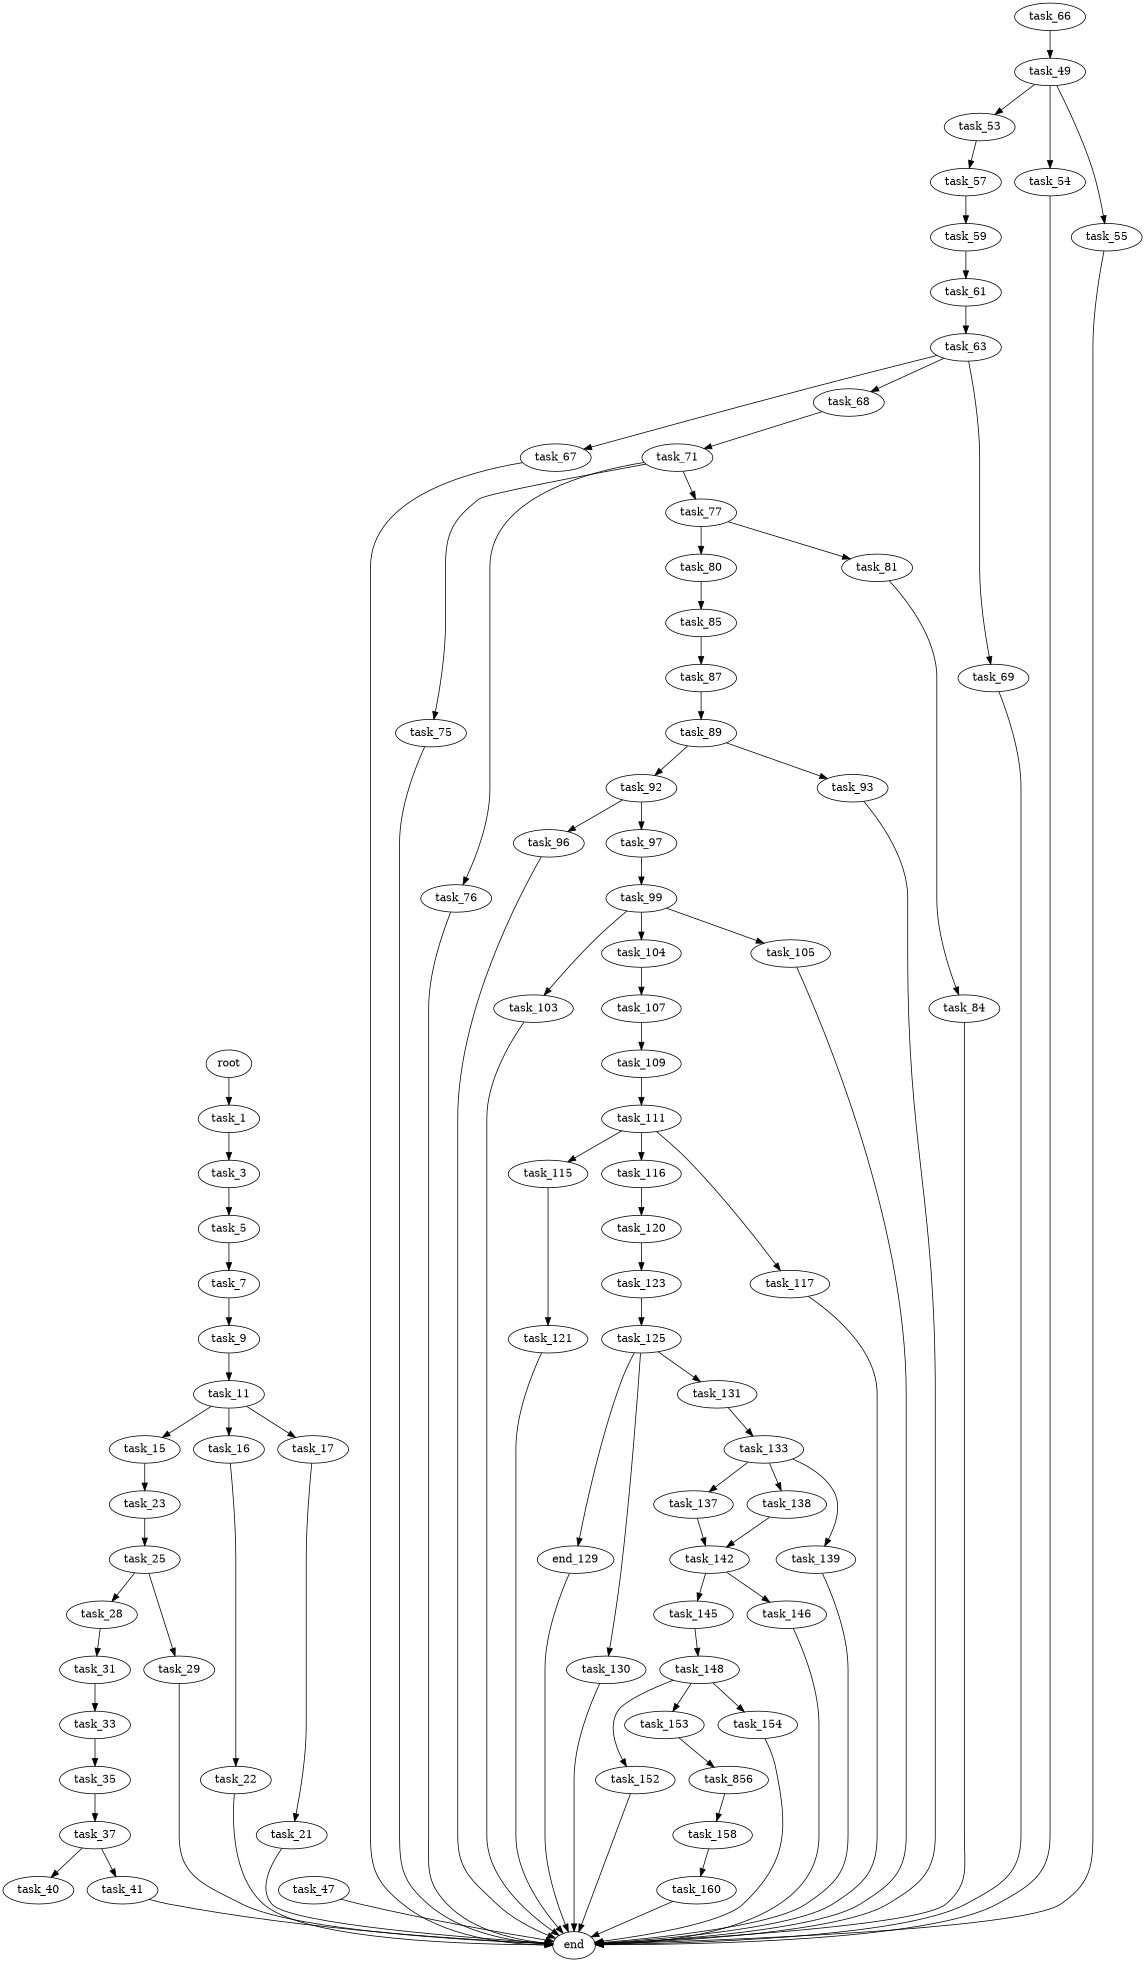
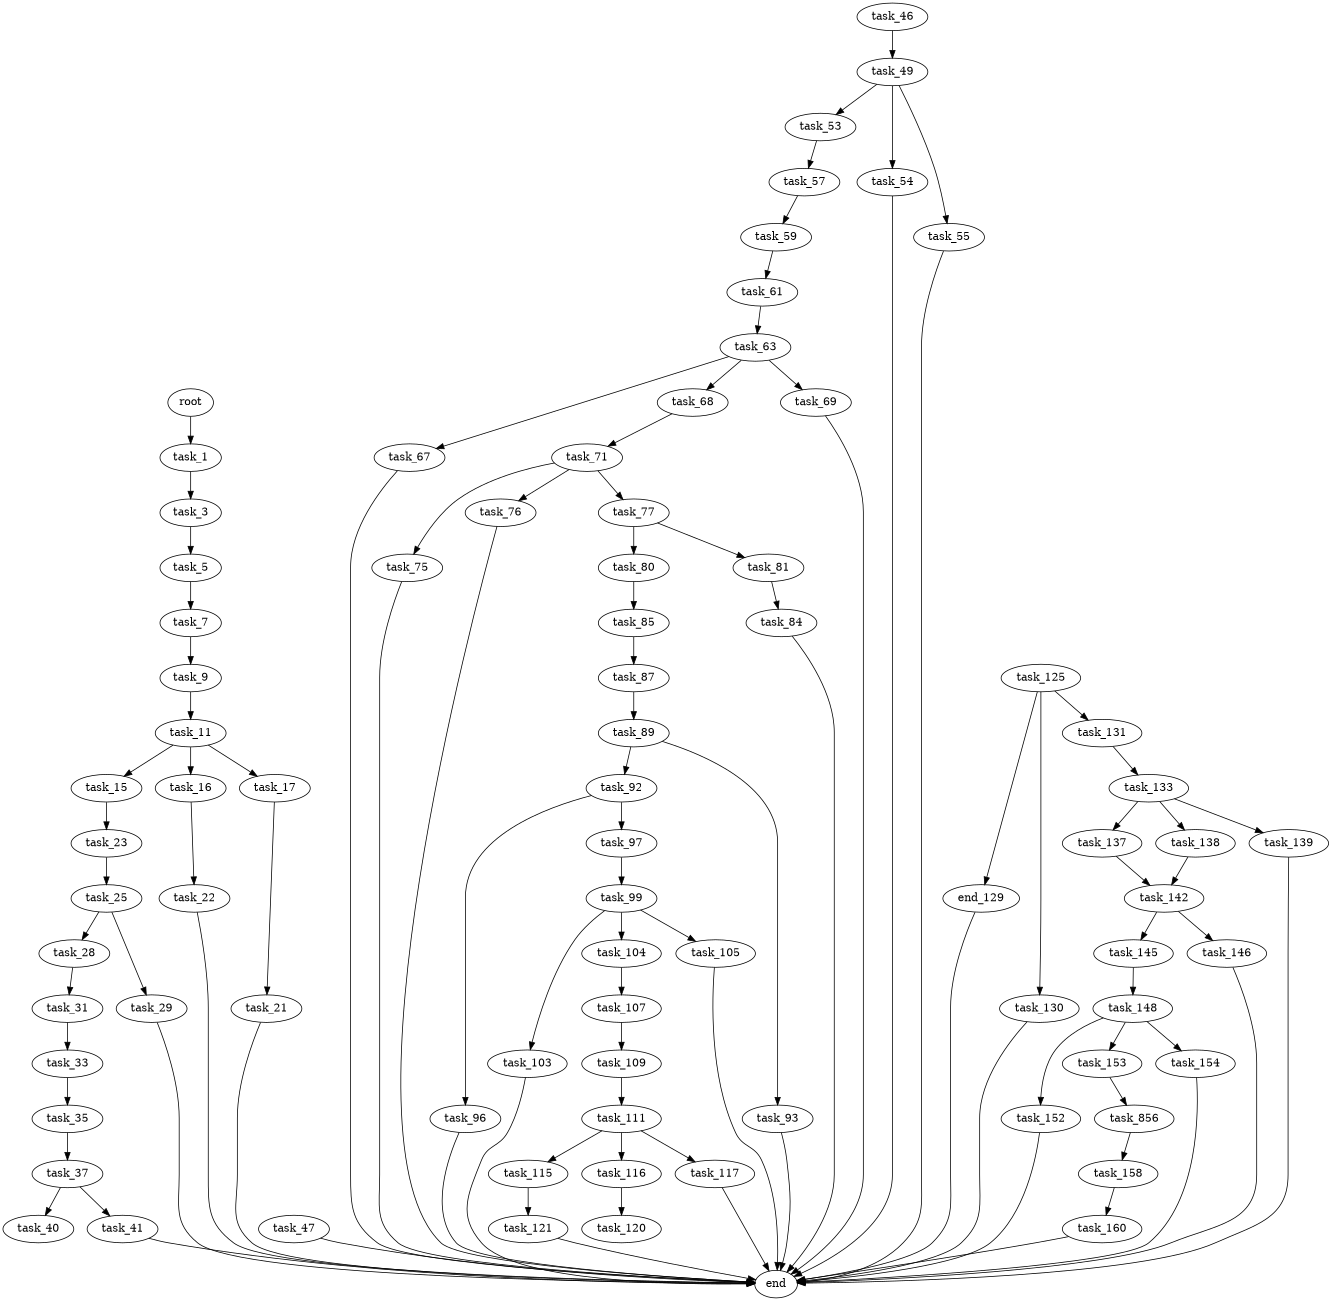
  digraph {
    root
    task_1
    task_3
    task_5
    task_7
    task_9
    task_11
    task_15
    task_16
    task_17
    task_23
    task_22
    task_21
    task_25
    end
    task_28
    task_29
    task_31
    task_33
    task_35
    task_37
    task_40
    task_41
-   task_46 [label=task_66]
+   task_46
    task_49
    task_47
    task_53
    task_54
    task_55
    task_57
    task_59
    task_61
    task_63
    task_67
    task_68
    task_69
    task_71
    task_75
    task_76
    task_77
    task_80
    task_81
    task_85
    task_84
    task_87
    task_89
    task_92
    task_93
    task_96
    task_97
    task_99
    task_103
    task_104
    task_105
    task_107
    task_109
    task_111
    task_115
    task_116
    task_117
    task_121
    task_120
-   task_123
    task_125
    n65 [label=end_129]
    task_130
    task_131
    task_133
    task_137
    task_138
    task_139
    task_142
    task_145
    task_146
    task_148
    task_152
    task_153
    task_154
    n79 [label=task_856]
    task_158
    task_160
    root -> task_1
    task_1 -> task_3
    task_3 -> task_5
    task_5 -> task_7
    task_7 -> task_9
    task_9 -> task_11
    task_11 -> task_15
    task_11 -> task_16
    task_11 -> task_17
    task_15 -> task_23
    task_16 -> task_22
    task_17 -> task_21
    task_23 -> task_25
    task_22 -> end
    task_21 -> end
    task_25 -> task_28
    task_25 -> task_29
    task_28 -> task_31
    task_29 -> end
    task_31 -> task_33
    task_33 -> task_35
    task_35 -> task_37
    task_37 -> task_40
    task_37 -> task_41
    task_41 -> end
    task_46 -> task_49
    task_49 -> task_53
    task_49 -> task_54
    task_49 -> task_55
    task_47 -> end
    task_53 -> task_57
    task_54 -> end
    task_55 -> end
    task_57 -> task_59
    task_59 -> task_61
    task_61 -> task_63
    task_63 -> task_67
    task_63 -> task_68
    task_63 -> task_69
    task_67 -> end
    task_68 -> task_71
    task_69 -> end
    task_71 -> task_75
    task_71 -> task_76
    task_71 -> task_77
    task_75 -> end
    task_76 -> end
    task_77 -> task_80
    task_77 -> task_81
    task_80 -> task_85
    task_81 -> task_84
    task_85 -> task_87
    task_84 -> end
    task_87 -> task_89
    task_89 -> task_92
    task_89 -> task_93
    task_92 -> task_96
    task_92 -> task_97
    task_93 -> end
    task_96 -> end
    task_97 -> task_99
    task_99 -> task_103
    task_99 -> task_104
    task_99 -> task_105
    task_103 -> end
    task_104 -> task_107
    task_105 -> end
    task_107 -> task_109
    task_109 -> task_111
    task_111 -> task_115
    task_111 -> task_116
    task_111 -> task_117
    task_115 -> task_121
    task_116 -> task_120
    task_117 -> end
    task_121 -> end
-   task_120 -> task_123
-   task_123 -> task_125
    task_125 -> n65
    task_125 -> task_130
    task_125 -> task_131
    n65 -> end
    task_130 -> end
    task_131 -> task_133
    task_133 -> task_137
    task_133 -> task_138
    task_133 -> task_139
    task_137 -> task_142
    task_138 -> task_142
    task_139 -> end
    task_142 -> task_145
    task_142 -> task_146
    task_145 -> task_148
    task_146 -> end
    task_148 -> task_152
    task_148 -> task_153
    task_148 -> task_154
    task_152 -> end
    task_153 -> n79
    task_154 -> end
    n79 -> task_158
    task_158 -> task_160
    task_160 -> end
  }
